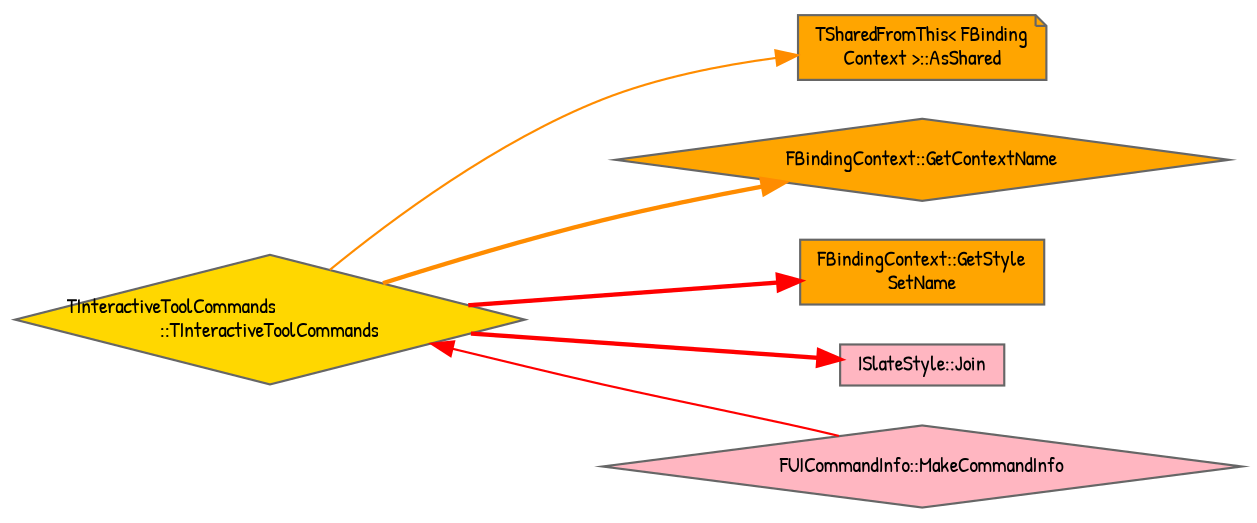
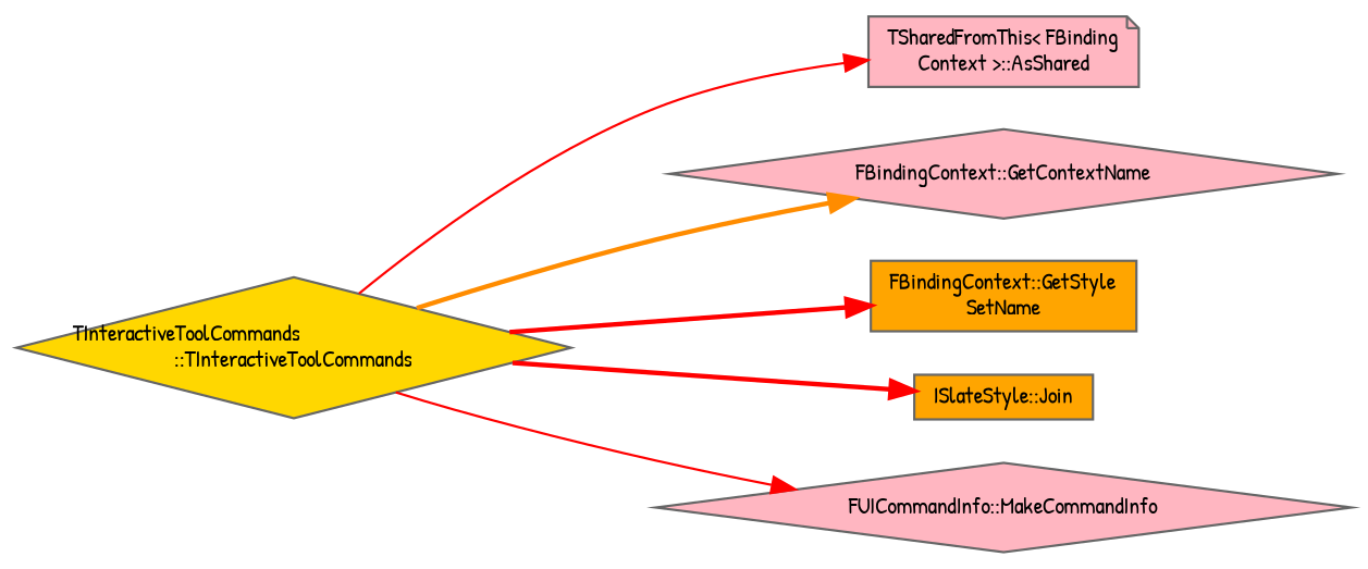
  digraph {
    fontname="Patrick Hand"
    rankdir=LR
    node [color=grey40 fillcolor=lightpink fontname="Patrick Hand" fontsize=10 shape=diamond style=filled]
    edge [color=red fontname="Patrick Hand" fontsize=10 labelfontname=Helvetica labelfontsize=10 style=bold]
    n1 [color=gray40 fillcolor=gold fontcolor=black height=0.2 label="TInteractiveToolCommands\l::TInteractiveToolCommands" width=0.4]
-   n2 [fillcolor=orange height=0.2 label="TSharedFromThis\< FBinding\lContext \>::AsShared" shape=note width=0.4]
-   n3 [fillcolor=orange height=0.2 label="FBindingContext::GetContextName" width=0.4]
+   n2 [height=0.2 label="TSharedFromThis\< FBinding\lContext \>::AsShared" shape=note width=0.4]
+   n3 [height=0.2 label="FBindingContext::GetContextName" width=0.4]
    n4 [fillcolor=orange height=0.2 label="FBindingContext::GetStyle\lSetName" shape=box width=0.4]
-   n5 [height=0.2 label="ISlateStyle::Join" shape=box width=0.4]
+   n5 [fillcolor=orange height=0.2 label="ISlateStyle::Join" shape=box width=0.4]
    n6 [height=0.2 label="FUICommandInfo::MakeCommandInfo" width=0.4]
-   n1 -> n2 [color=darkorange style=solid]
+   n1 -> n2 [style=solid]
    n1 -> n3 [color=darkorange]
    n1 -> n4
    n1 -> n5
-   n6 -> n1 [style=solid]
+   n1 -> n6 [style=solid]
  }
